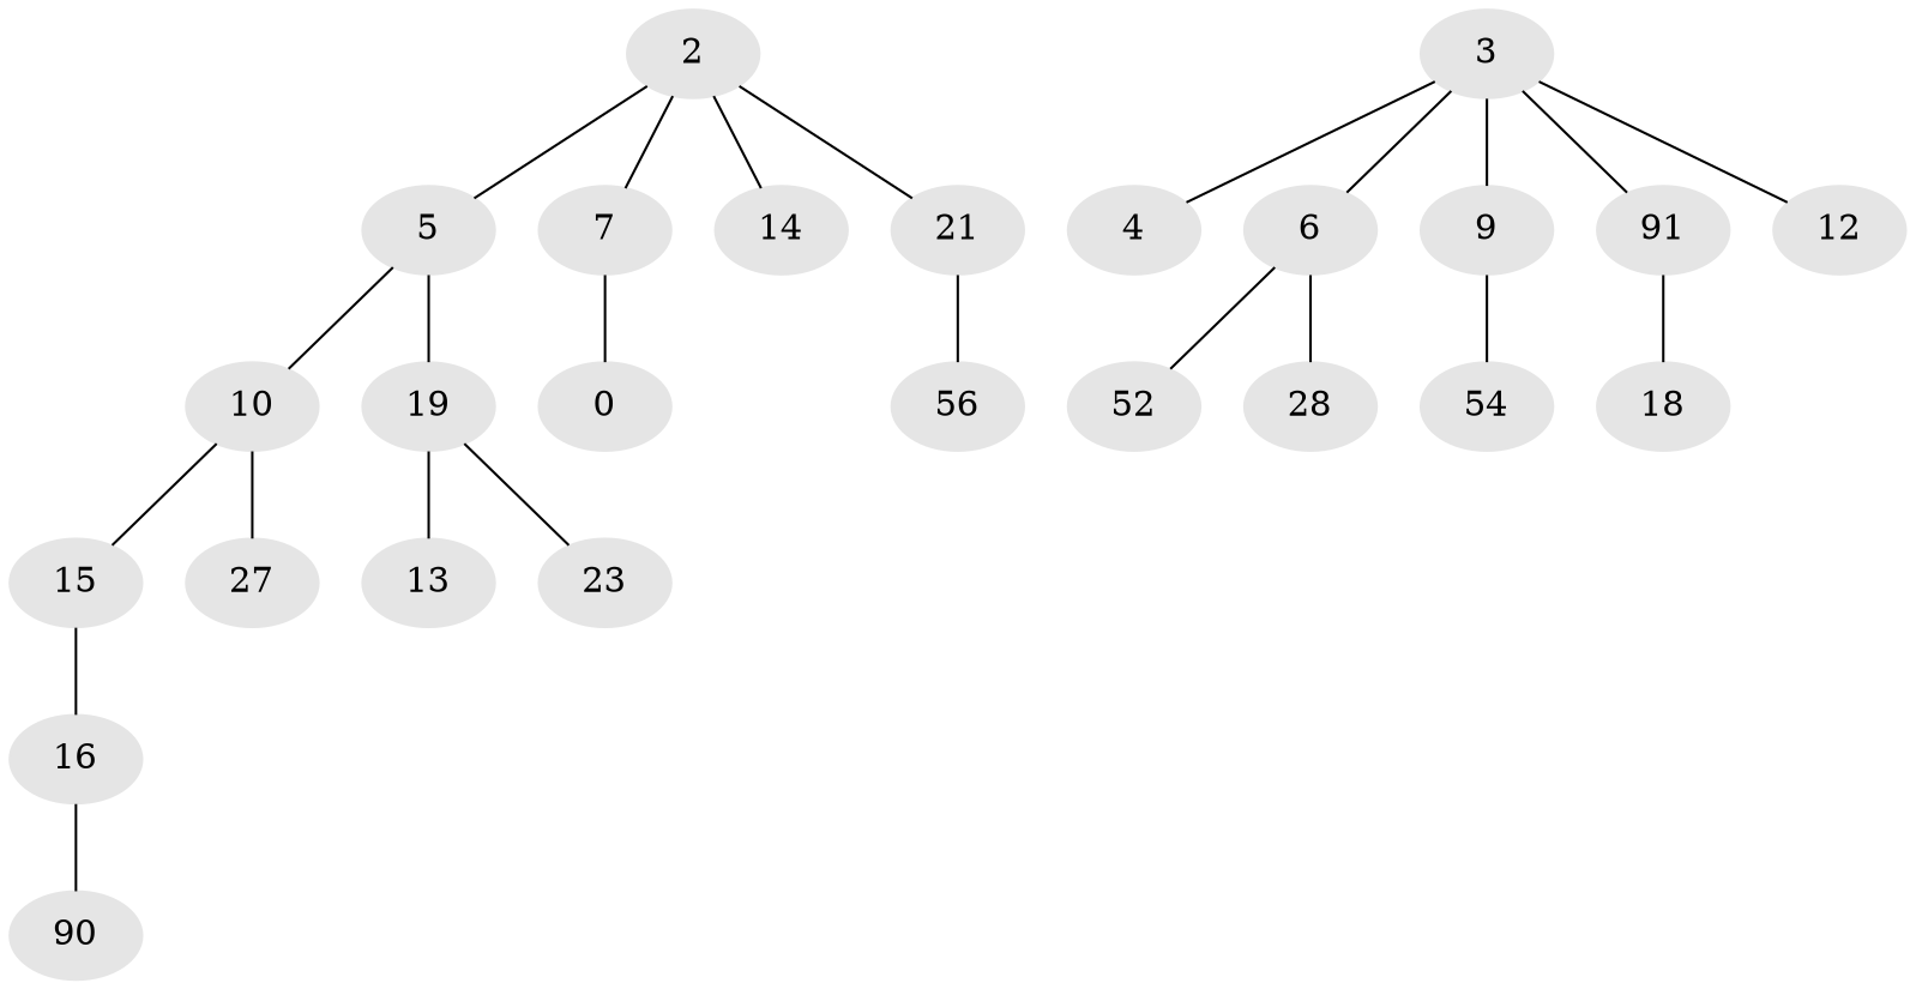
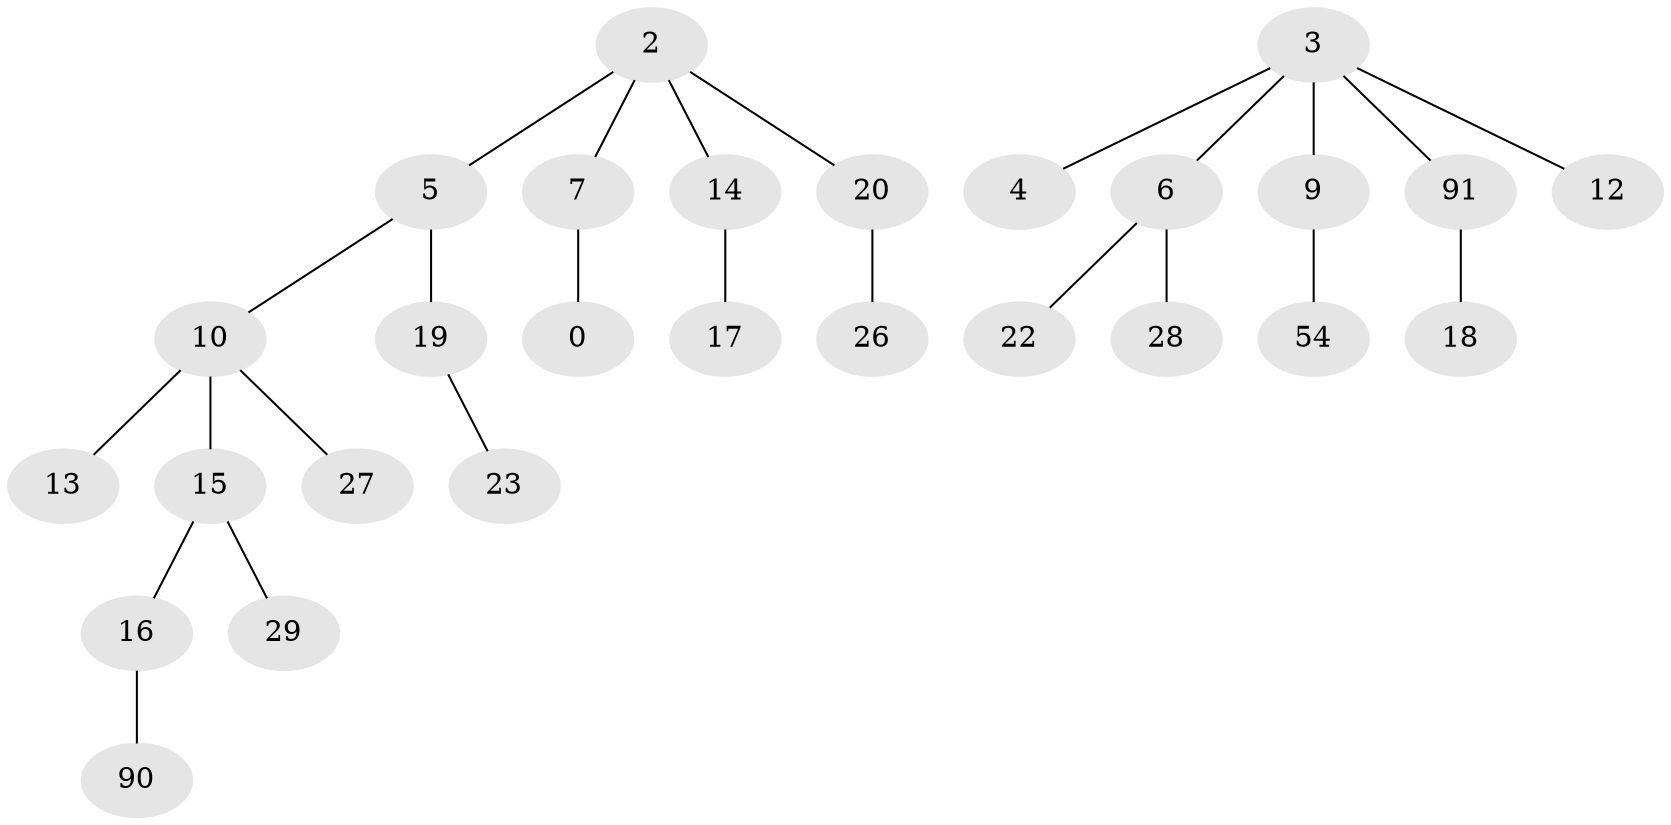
  graph {
    node [color=gray90 style=filled]
    edge [weight=1.0]
    2
    5
    7
    14
-   21
+   21 [label=20]
    3
    4
    6
    9
    n10 [label=91]
    12
    10
    19
    n14 [label=0]
-   26 [label=56]
-   22 [label=52]
+   17
+   26
+   22
    28
    n19 [label=54]
    18
    13
    15
    27
    23
    16
+   29
    n27 [label=90]
    2 -- 5
    2 -- 7
    2 -- 14
    2 -- 21
    5 -- 10
    5 -- 19
    7 -- n14 [weight=2.0]
+   14 -- 17
    21 -- 26
    3 -- 4
    3 -- 6
    3 -- 9
    3 -- n10
    3 -- 12
    6 -- 22
    6 -- 28
    9 -- n19
    n10 -- 18
-   19 -- 13 [weight=2.0]
+   10 -- 13 [weight=2.0]
    10 -- 15
    10 -- 27
    19 -- 23
    15 -- 16
+   15 -- 29
    16 -- n27
  }
